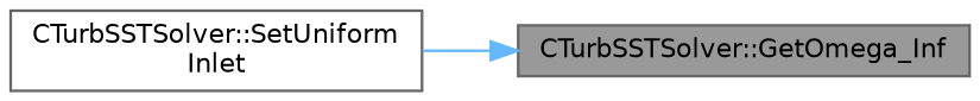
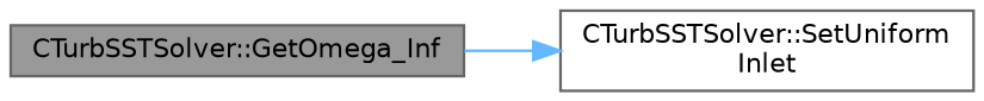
  digraph {
    rankdir=RL
    node [fontname=Helvetica fontsize=10 shape=box style=filled]
    n1 [color=gray40 fillcolor=grey60 fontcolor=black height=0.2 label="CTurbSSTSolver::GetOmega_Inf" width=0.4]
    n2 [color=grey40 fillcolor=white height=0.2 label="CTurbSSTSolver::SetUniform\lInlet" width=0.4]
-   n1 -> n2 [color=steelblue1 dir=back fontname=Helvetica fontsize=10 labelfontname=Helvetica labelfontsize=10 style=solid]
+   n2 -> n1 [color=steelblue1 dir=back fontname=Helvetica fontsize=10 labelfontname=Helvetica labelfontsize=10 style=solid]
  }
